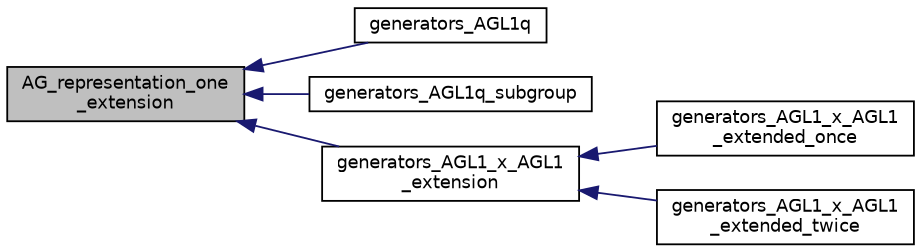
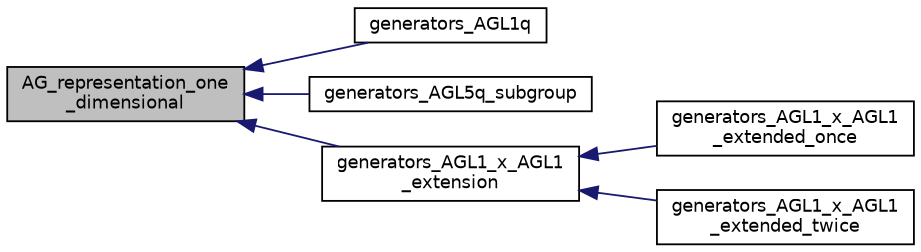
  digraph {
    rankdir=LR
    node [color=black fillcolor=white fontname=Helvetica fontsize=10 shape=record style=filled]
    edge [color=midnightblue dir=back fontname=Helvetica fontsize=10 labelfontname=Helvetica labelfontsize=10 style=solid]
-   n1 [fillcolor=grey75 fontcolor=black height=0.2 label="AG_representation_one\l_extension" width=0.4]
+   n1 [fillcolor=grey75 fontcolor=black height=0.2 label="AG_representation_one\l_dimensional" width=0.4]
    n2 [height=0.2 label=generators_AGL1q width=0.4]
-   n3 [height=0.2 label=generators_AGL1q_subgroup width=0.4]
+   n3 [height=0.2 label=generators_AGL5q_subgroup width=0.4]
    n4 [height=0.2 label="generators_AGL1_x_AGL1\l_extension" width=0.4]
    n5 [height=0.2 label="generators_AGL1_x_AGL1\l_extended_once" width=0.4]
    n6 [height=0.2 label="generators_AGL1_x_AGL1\l_extended_twice" width=0.4]
    n1 -> n2
    n1 -> n3
    n1 -> n4
    n4 -> n5
    n4 -> n6
  }
